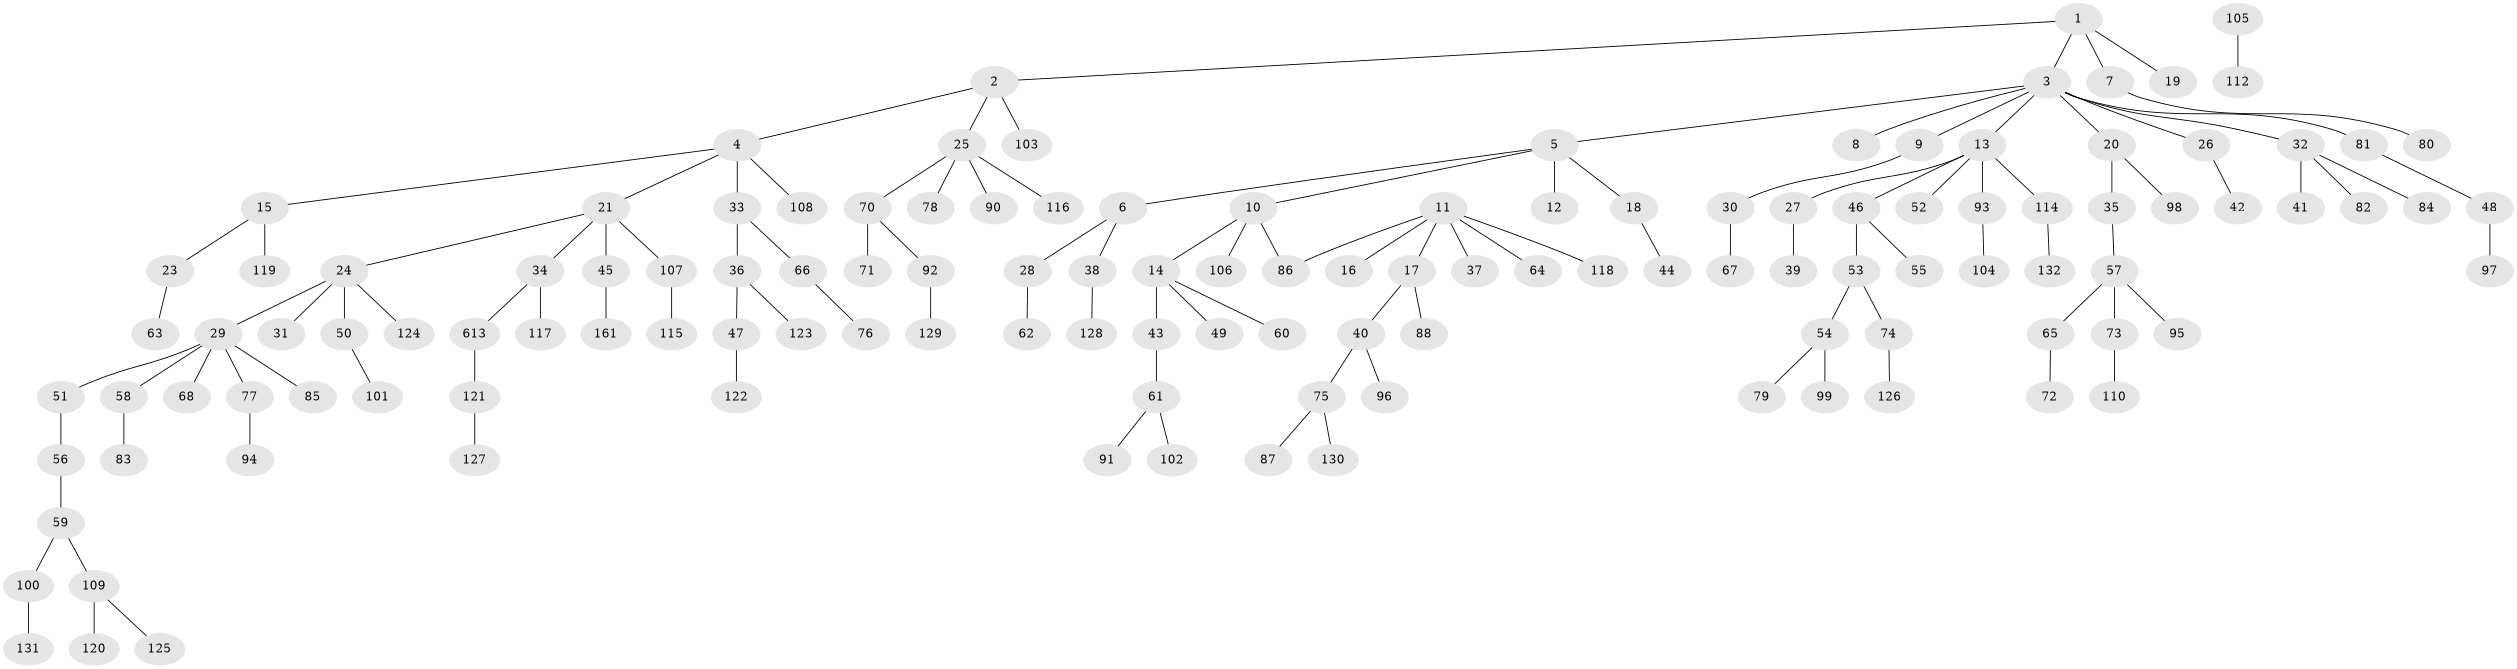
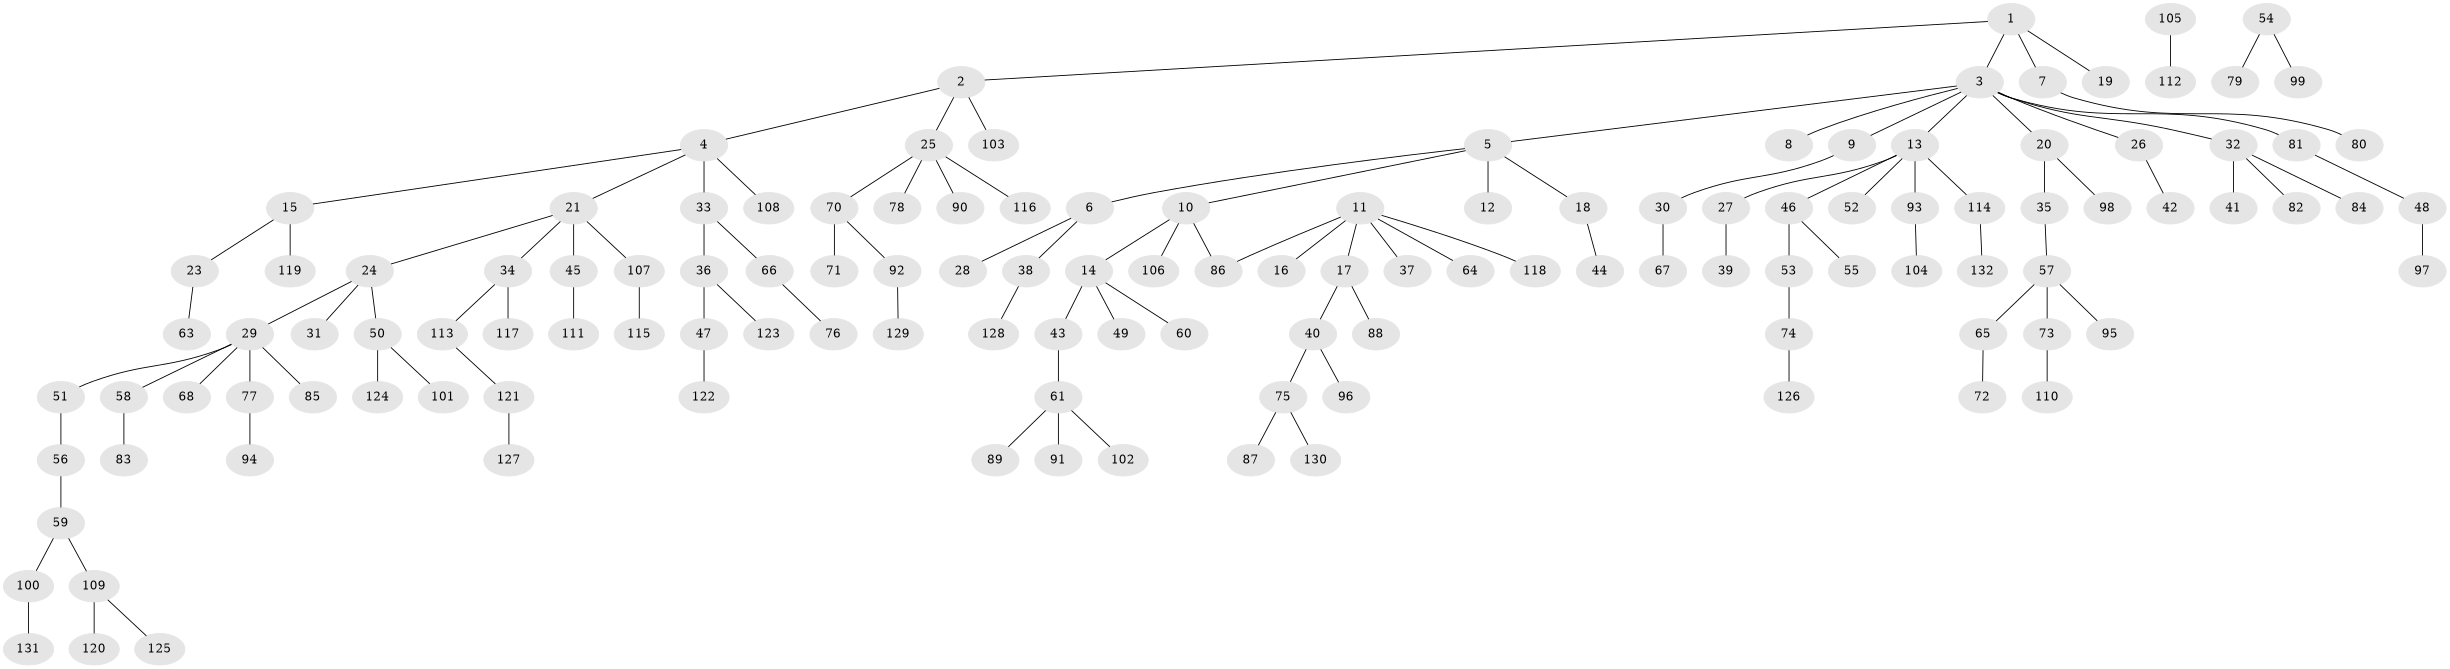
  graph {
    node [color=gray90 style=filled]
    1
    2
    3
    7
    19
    4
    25
    103
    5
    8
    9
    13
    20
    26
    32
    81
    80
    15
    21
    33
    108
    70
    78
    90
    116
    6
    10
    12
    18
    30
    27
    46
    52
    93
    114
    35
    98
    42
    41
    82
    84
    48
    23
    119
    24
    34
    45
    107
    36
    66
    28
    38
    14
    106
    86
    44
-   62
    128
    67
    11
    16
    17
    37
    64
    118
    43
    49
    60
    40
    88
    39
    53
    55
    104
    132
    61
    63
    75
    96
    97
    57
    29
    31
    50
    124
-   113 [label=613]
+   113
    117
-   111 [label=161]
+   111
    115
    105
    112
    51
    58
    68
    77
    85
    101
    71
    92
    56
    83
    94
    47
    123
    76
    121
    65
    73
    95
    122
    87
    130
+   89
    91
    102
    54
    74
    59
    79
    99
    126
    100
    109
    72
    110
    131
    120
    125
    129
    127
    1 -- 2
    1 -- 3
    1 -- 7
    1 -- 19
    2 -- 4
    2 -- 25
    2 -- 103
    3 -- 5
    3 -- 8
    3 -- 9
    3 -- 13
    3 -- 20
    3 -- 26
    3 -- 32
    3 -- 81
    7 -- 80
    4 -- 15
    4 -- 21
    4 -- 33
    4 -- 108
    25 -- 70
    25 -- 78
    25 -- 90
    25 -- 116
    5 -- 6
    5 -- 10
    5 -- 12
    5 -- 18
    9 -- 30
    13 -- 27
    13 -- 46
    13 -- 52
    13 -- 93
    13 -- 114
    20 -- 35
    20 -- 98
    26 -- 42
    32 -- 41
    32 -- 82
    32 -- 84
    81 -- 48
    15 -- 23
    15 -- 119
    21 -- 24
    21 -- 34
    21 -- 45
    21 -- 107
    33 -- 36
    33 -- 66
    70 -- 71
    70 -- 92
    6 -- 28
    6 -- 38
    10 -- 14
    10 -- 106
    10 -- 86
    18 -- 44
    30 -- 67
    27 -- 39
    46 -- 53
    46 -- 55
    93 -- 104
    114 -- 132
    35 -- 57
    48 -- 97
    23 -- 63
    24 -- 29
    24 -- 31
    24 -- 50
-   24 -- 124
+   50 -- 124
    34 -- 113
    34 -- 117
    45 -- 111
    107 -- 115
    36 -- 47
    36 -- 123
    66 -- 76
-   28 -- 62
    38 -- 128
    14 -- 43
    14 -- 49
    14 -- 60
    11 -- 86
    11 -- 16
    11 -- 17
    11 -- 37
    11 -- 64
    11 -- 118
    17 -- 40
    17 -- 88
    43 -- 61
    40 -- 75
    40 -- 96
-   53 -- 54
    53 -- 74
+   61 -- 89
    61 -- 91
    61 -- 102
    75 -- 87
    75 -- 130
    57 -- 65
    57 -- 73
    57 -- 95
    29 -- 51
    29 -- 58
    29 -- 68
    29 -- 77
    29 -- 85
    50 -- 101
    113 -- 121
    105 -- 112
    51 -- 56
    58 -- 83
    77 -- 94
    92 -- 129
    56 -- 59
    47 -- 122
    121 -- 127
    65 -- 72
    73 -- 110
    54 -- 79
    54 -- 99
    74 -- 126
    59 -- 100
    59 -- 109
    100 -- 131
    109 -- 120
    109 -- 125
  }
